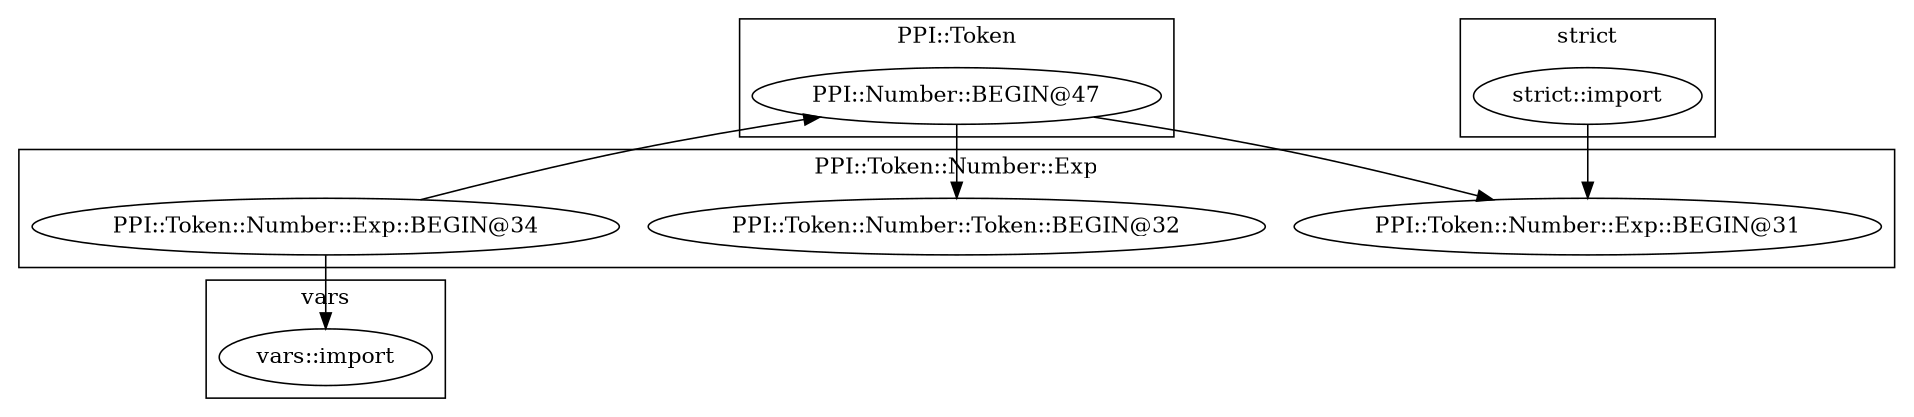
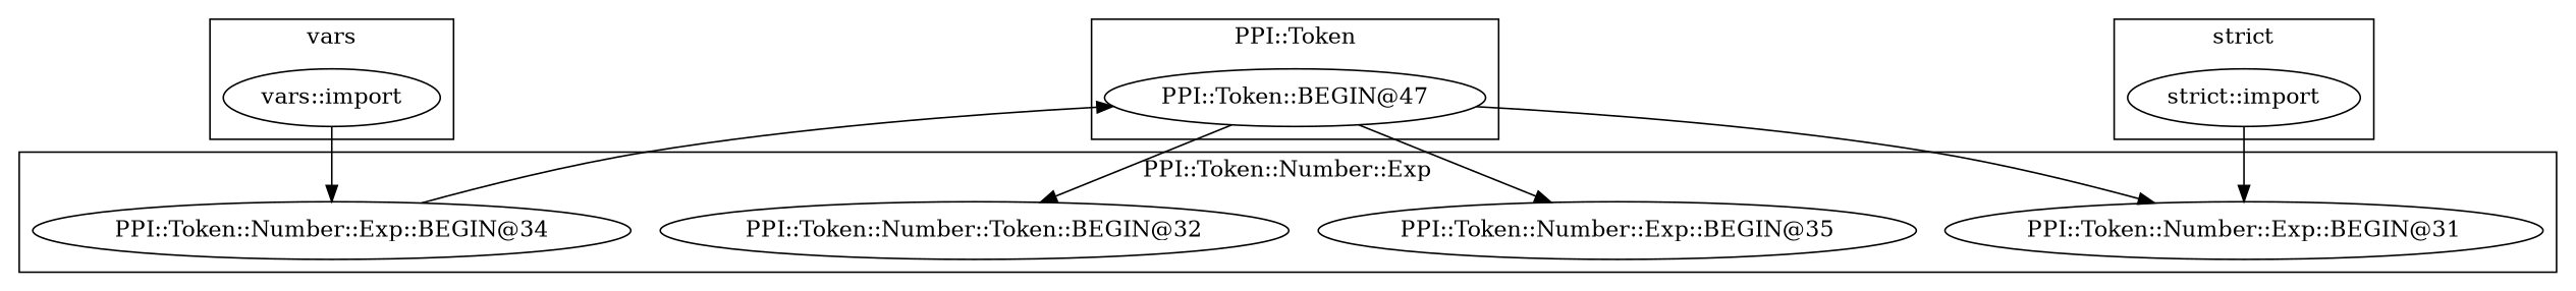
  digraph {
    "vars::import"
-   "PPI::Token::BEGIN@47" [label="PPI::Number::BEGIN@47"]
+   "PPI::Token::BEGIN@47"
    n3 [label="PPI::Token::Number::Token::BEGIN@32"]
+   "PPI::Token::Number::Exp::BEGIN@35"
    "PPI::Token::Number::Exp::BEGIN@31"
    "PPI::Token::Number::Exp::BEGIN@34"
    "strict::import"
    subgraph cluster_1 {
      label=vars
      "vars::import"
    }
    subgraph cluster_2 {
      label="PPI::Token"
      "PPI::Token::BEGIN@47"
    }
    subgraph cluster_3 {
      label="PPI::Token::Number::Exp"
      n3
+     "PPI::Token::Number::Exp::BEGIN@35"
      "PPI::Token::Number::Exp::BEGIN@31"
      "PPI::Token::Number::Exp::BEGIN@34"
    }
    subgraph cluster_4 {
      label="strict"
      "strict::import"
    }
    "PPI::Token::BEGIN@47" -> n3
+   "PPI::Token::BEGIN@47" -> "PPI::Token::Number::Exp::BEGIN@35"
    "PPI::Token::BEGIN@47" -> "PPI::Token::Number::Exp::BEGIN@31"
-   "PPI::Token::Number::Exp::BEGIN@34" -> "vars::import"
+   "vars::import" -> "PPI::Token::Number::Exp::BEGIN@34"
    "PPI::Token::Number::Exp::BEGIN@34" -> "PPI::Token::BEGIN@47"
    "strict::import" -> "PPI::Token::Number::Exp::BEGIN@31"
  }
